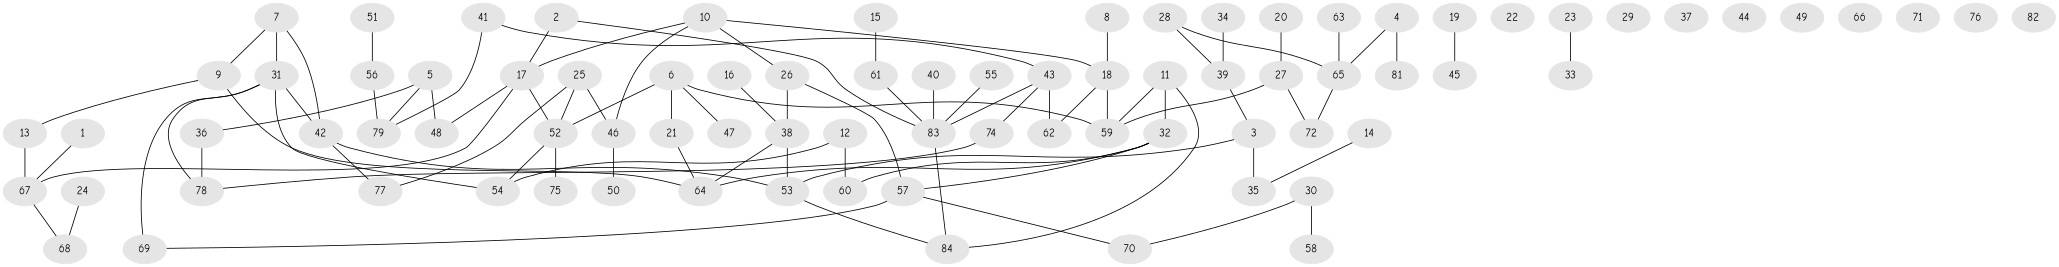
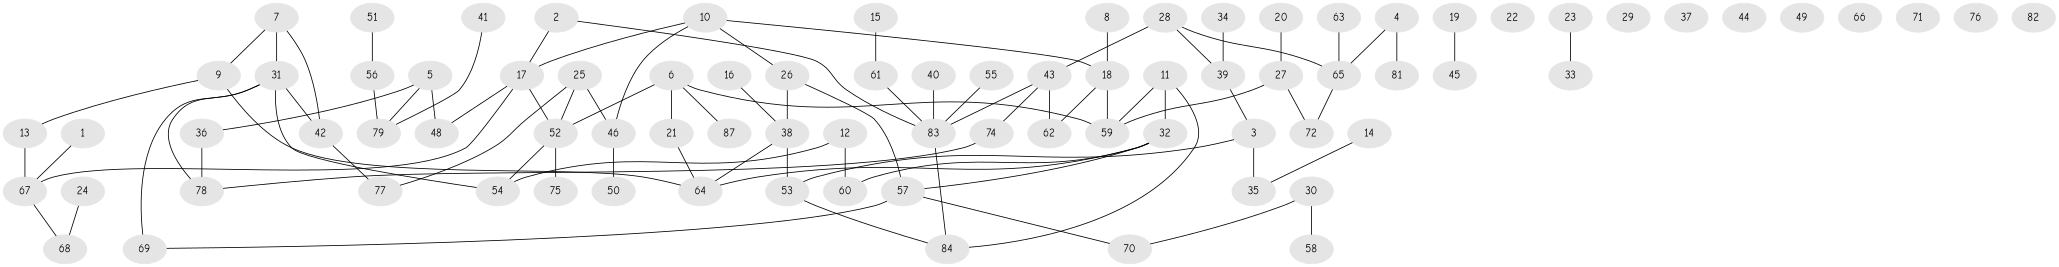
  graph {
    fontname="Comic Neue"
    node [color=gray90 fontname="Comic Neue" style=filled]
    edge [fontname="Comic Neue"]
    1
    67
    68
    2
    17
    83
    48
    52
    84
    3
    35
    53
    4
    65
    81
    72
    5
    36
    79
    78
    6
    21
-   47
+   47 [label=87]
    59
    64
    54
    75
    7
    9
    31
    42
    13
    69
    77
    8
    18
    62
    10
    26
    46
    38
    57
    50
    11
    32
    60
    12
    14
    15
    61
    16
    19
    45
    20
    27
    22
    23
    33
    24
    25
    70
    28
    39
    43
    74
    29
    30
    58
    34
    37
    40
    41
    44
    49
    51
    56
    55
    63
    66
    71
    76
    82
    1 -- 67
    67 -- 68
    2 -- 17
    2 -- 83
    17 -- 67
    17 -- 48
    17 -- 52
    83 -- 84
    52 -- 54
    52 -- 75
    3 -- 35
    3 -- 53
    53 -- 84
    4 -- 65
    4 -- 81
    65 -- 72
    5 -- 48
    5 -- 36
    5 -- 79
    36 -- 78
    6 -- 52
    6 -- 21
    6 -- 47
    6 -- 59
    21 -- 64
    7 -- 9
    7 -- 31
    7 -- 42
    9 -- 64
    9 -- 13
    31 -- 78
    31 -- 54
    31 -- 42
    31 -- 69
-   42 -- 53
    42 -- 77
    13 -- 67
    8 -- 18
    18 -- 59
    18 -- 62
    10 -- 17
    10 -- 18
    10 -- 26
    10 -- 46
    26 -- 38
    26 -- 57
    46 -- 50
    38 -- 53
    38 -- 64
    57 -- 69
    57 -- 70
    11 -- 84
    11 -- 59
    11 -- 32
    32 -- 64
    32 -- 57
    32 -- 60
    12 -- 54
    12 -- 60
    14 -- 35
    15 -- 61
    61 -- 83
    16 -- 38
    19 -- 45
    20 -- 27
    27 -- 72
    27 -- 59
    23 -- 33
    24 -- 68
    25 -- 52
    25 -- 77
    25 -- 46
    28 -- 65
    28 -- 39
-   41 -- 43
+   28 -- 43
    39 -- 3
    43 -- 83
    43 -- 62
    43 -- 74
    74 -- 78
    30 -- 70
    30 -- 58
    34 -- 39
    40 -- 83
    41 -- 79
    51 -- 56
    56 -- 79
    55 -- 83
    63 -- 65
  }
